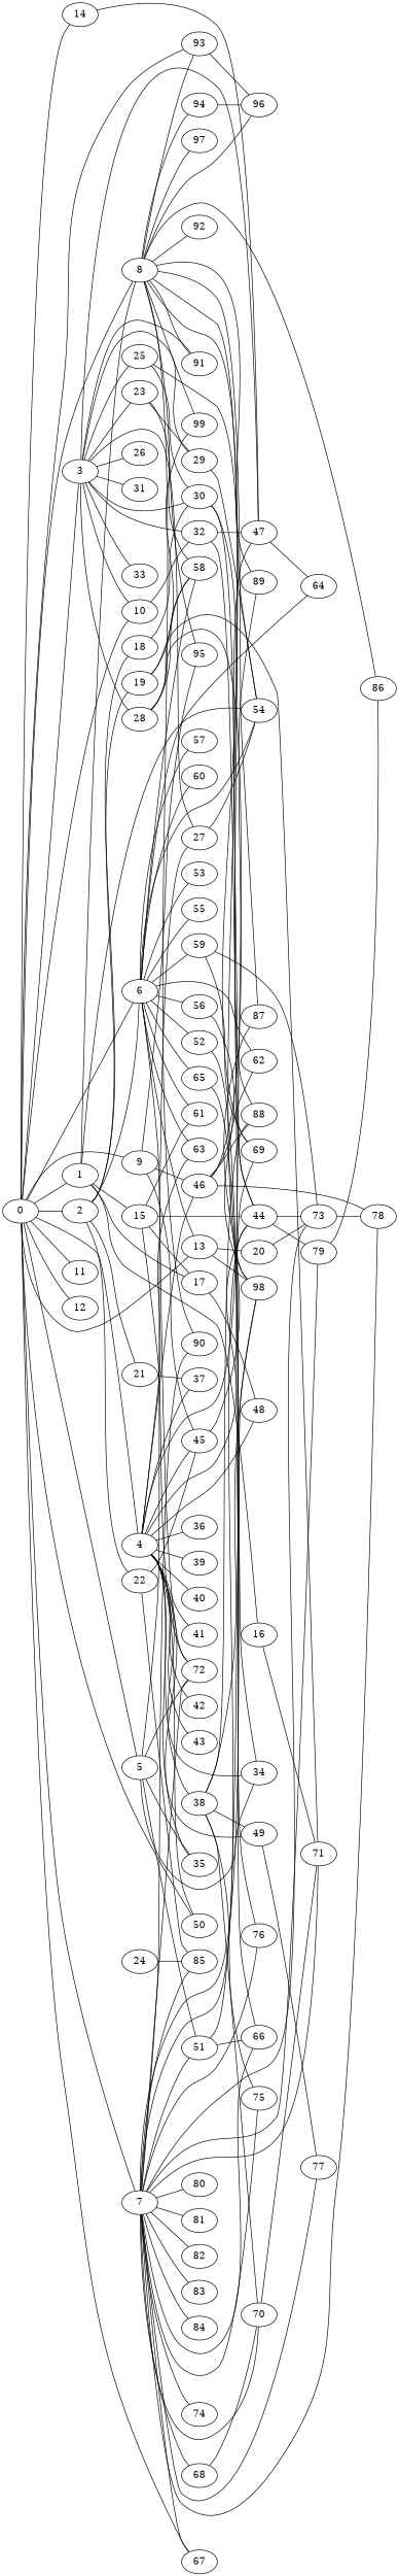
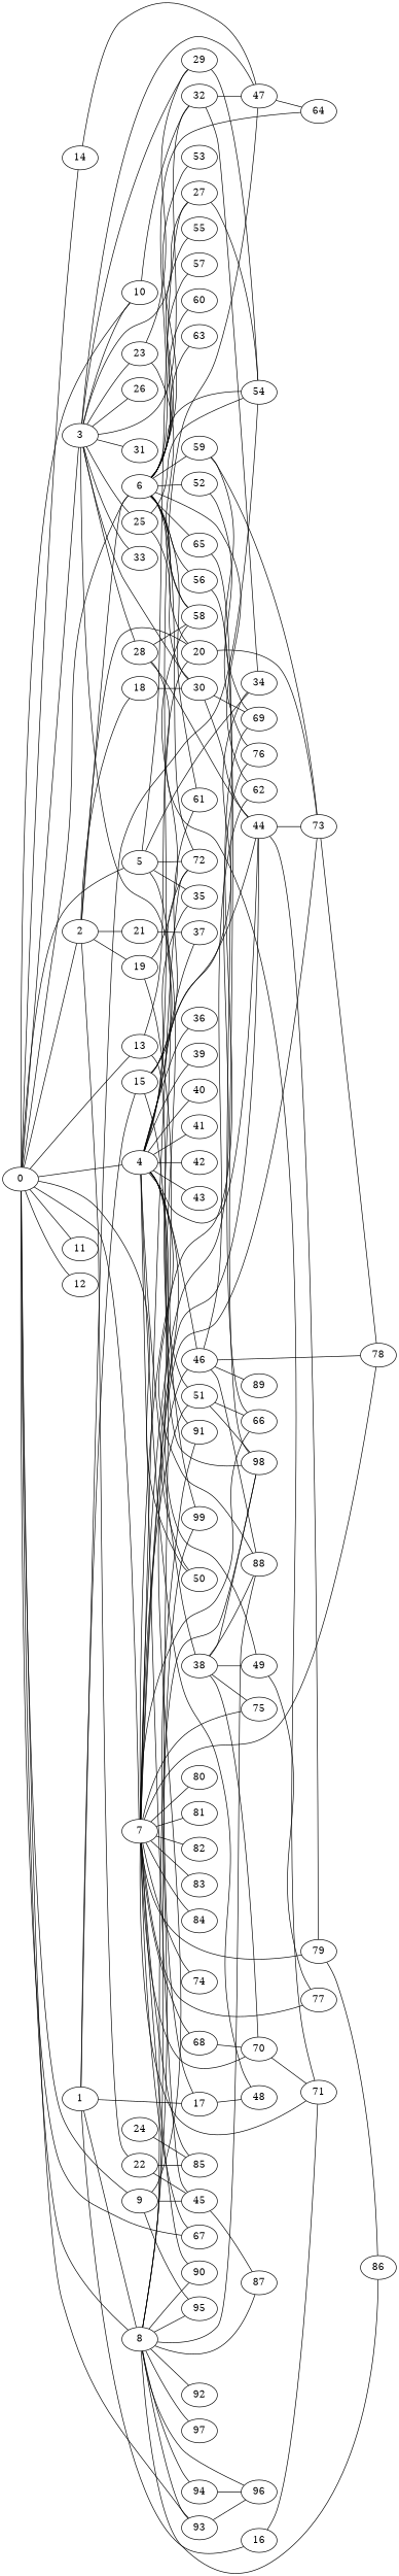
  graph {
    rankdir=LR
    0
    1
    2
    3
    4
    5
    6
    7
    8
    9
    10
    11
    12
    13
    14
    50
    67
    93
    16
    17
    15
    54
    18
    19
    20
    21
    22
    32
    33
    23
    25
    26
    27
    28
    29
    30
    31
    47
    91
    34
    35
    36
    37
    38
    39
    40
    41
    42
    43
    44
    45
    46
    48
    49
    88
    51
    72
    64
    65
    52
    53
    55
    56
    57
    58
    59
    60
    61
    62
    63
    66
    68
    69
    70
    71
    73
    74
    75
    76
    77
    78
    79
    80
    81
    82
    83
    84
    85
    90
    97
    96
    98
    99
    86
    87
    89
    92
    94
    95
    24
-   0 -- 1
    0 -- 2
    0 -- 3
    0 -- 4
    0 -- 5
    0 -- 6
    0 -- 7
    0 -- 8
    0 -- 9
    0 -- 10
    0 -- 11
    0 -- 12
    0 -- 13
    0 -- 14
    0 -- 50
    0 -- 67
    0 -- 93
    1 -- 8
    1 -- 16
    1 -- 17
    1 -- 15
    1 -- 54
    2 -- 6
    2 -- 18
    2 -- 19
+   2 -- 20
    2 -- 21
    2 -- 22
    3 -- 10
    3 -- 32
    3 -- 33
    3 -- 23
    3 -- 25
    3 -- 26
    3 -- 27
    3 -- 28
    3 -- 29
    3 -- 30
    3 -- 31
    3 -- 47
    3 -- 91
    4 -- 50
    4 -- 47
    4 -- 34
    4 -- 35
    4 -- 36
    4 -- 37
    4 -- 38
    4 -- 39
    4 -- 40
    4 -- 41
    4 -- 42
    4 -- 43
    4 -- 44
    4 -- 45
    4 -- 46
    4 -- 48
    4 -- 49
-   4 -- 63
+   4 -- 88
    5 -- 27
    5 -- 34
    5 -- 35
    5 -- 51
    5 -- 72
-   6 -- 13
+   6 -- 20
    6 -- 54
    6 -- 72
    6 -- 64
    6 -- 65
    6 -- 52
    6 -- 53
    6 -- 55
    6 -- 56
    6 -- 57
    6 -- 58
    6 -- 59
    6 -- 60
    6 -- 61
    6 -- 62
    6 -- 63
    7 -- 67
    7 -- 44
    7 -- 51
    7 -- 72
    7 -- 66
    7 -- 68
    7 -- 69
    7 -- 70
    7 -- 71
    7 -- 73
    7 -- 74
    7 -- 75
    7 -- 76
    7 -- 77
    7 -- 78
    7 -- 79
    7 -- 80
    7 -- 81
    7 -- 82
    7 -- 83
    7 -- 84
    7 -- 85
    7 -- 90
    8 -- 93
    8 -- 91
    8 -- 88
    8 -- 90
    8 -- 97
    8 -- 96
    8 -- 98
    8 -- 99
    8 -- 86
    8 -- 87
-   8 -- 89
    8 -- 92
    8 -- 94
    8 -- 95
    9 -- 45
    9 -- 46
    9 -- 95
    10 -- 32
    13 -- 20
    13 -- 98
    14 -- 47
    93 -- 96
    16 -- 71
    17 -- 48
    15 -- 17
    15 -- 44
    15 -- 72
    15 -- 61
    18 -- 30
    19 -- 58
    19 -- 99
    20 -- 73
    21 -- 37
    22 -- 45
    22 -- 85
    32 -- 47
    32 -- 34
    23 -- 29
    23 -- 58
    25 -- 54
    25 -- 30
    27 -- 54
    28 -- 44
    28 -- 58
    28 -- 71
    29 -- 54
    30 -- 44
    30 -- 69
    47 -- 64
    38 -- 49
    38 -- 88
    38 -- 70
    38 -- 75
    38 -- 98
    44 -- 73
    44 -- 79
    45 -- 87
    46 -- 88
    46 -- 62
    46 -- 78
    46 -- 89
    49 -- 77
    51 -- 66
    51 -- 98
    65 -- 66
    52 -- 76
    56 -- 98
    59 -- 69
    59 -- 73
    68 -- 70
    70 -- 71
    73 -- 78
    79 -- 86
    94 -- 96
    24 -- 85
  }
